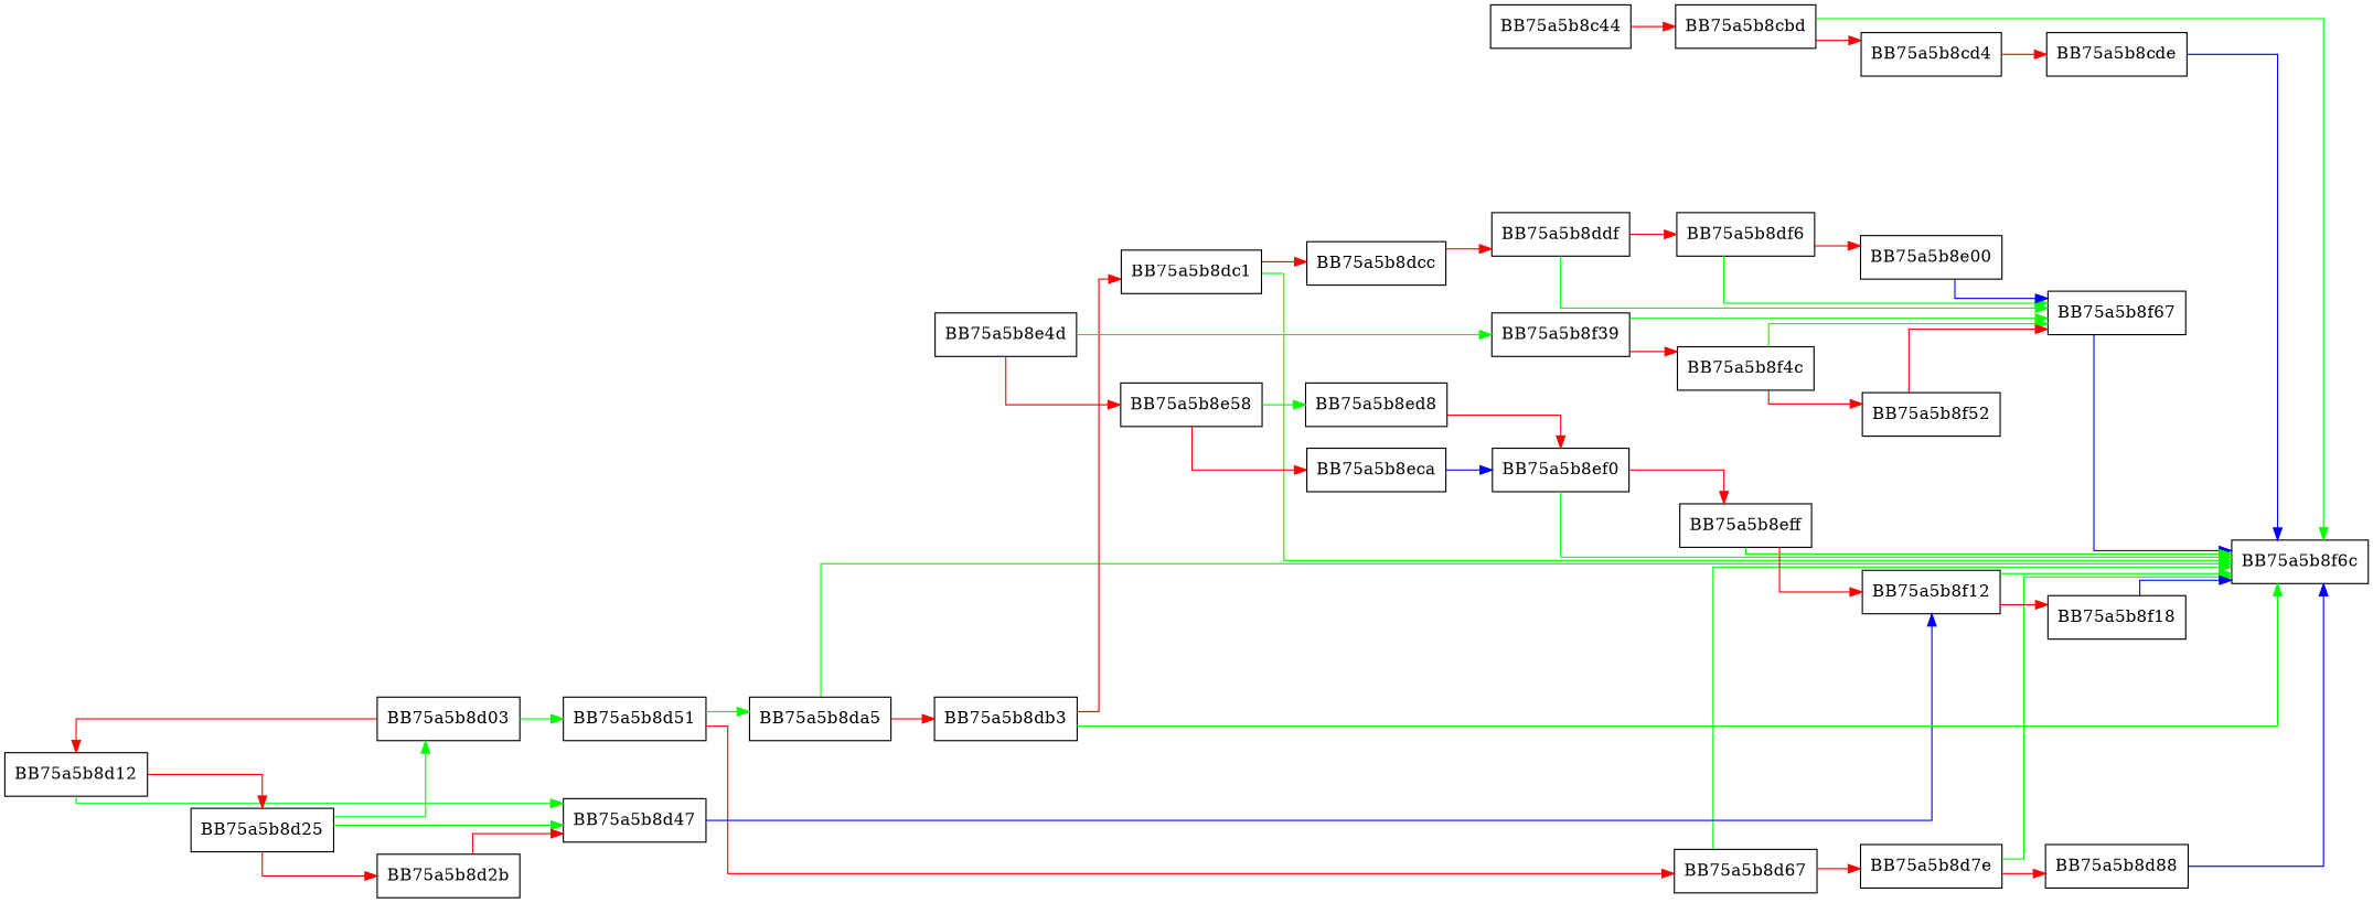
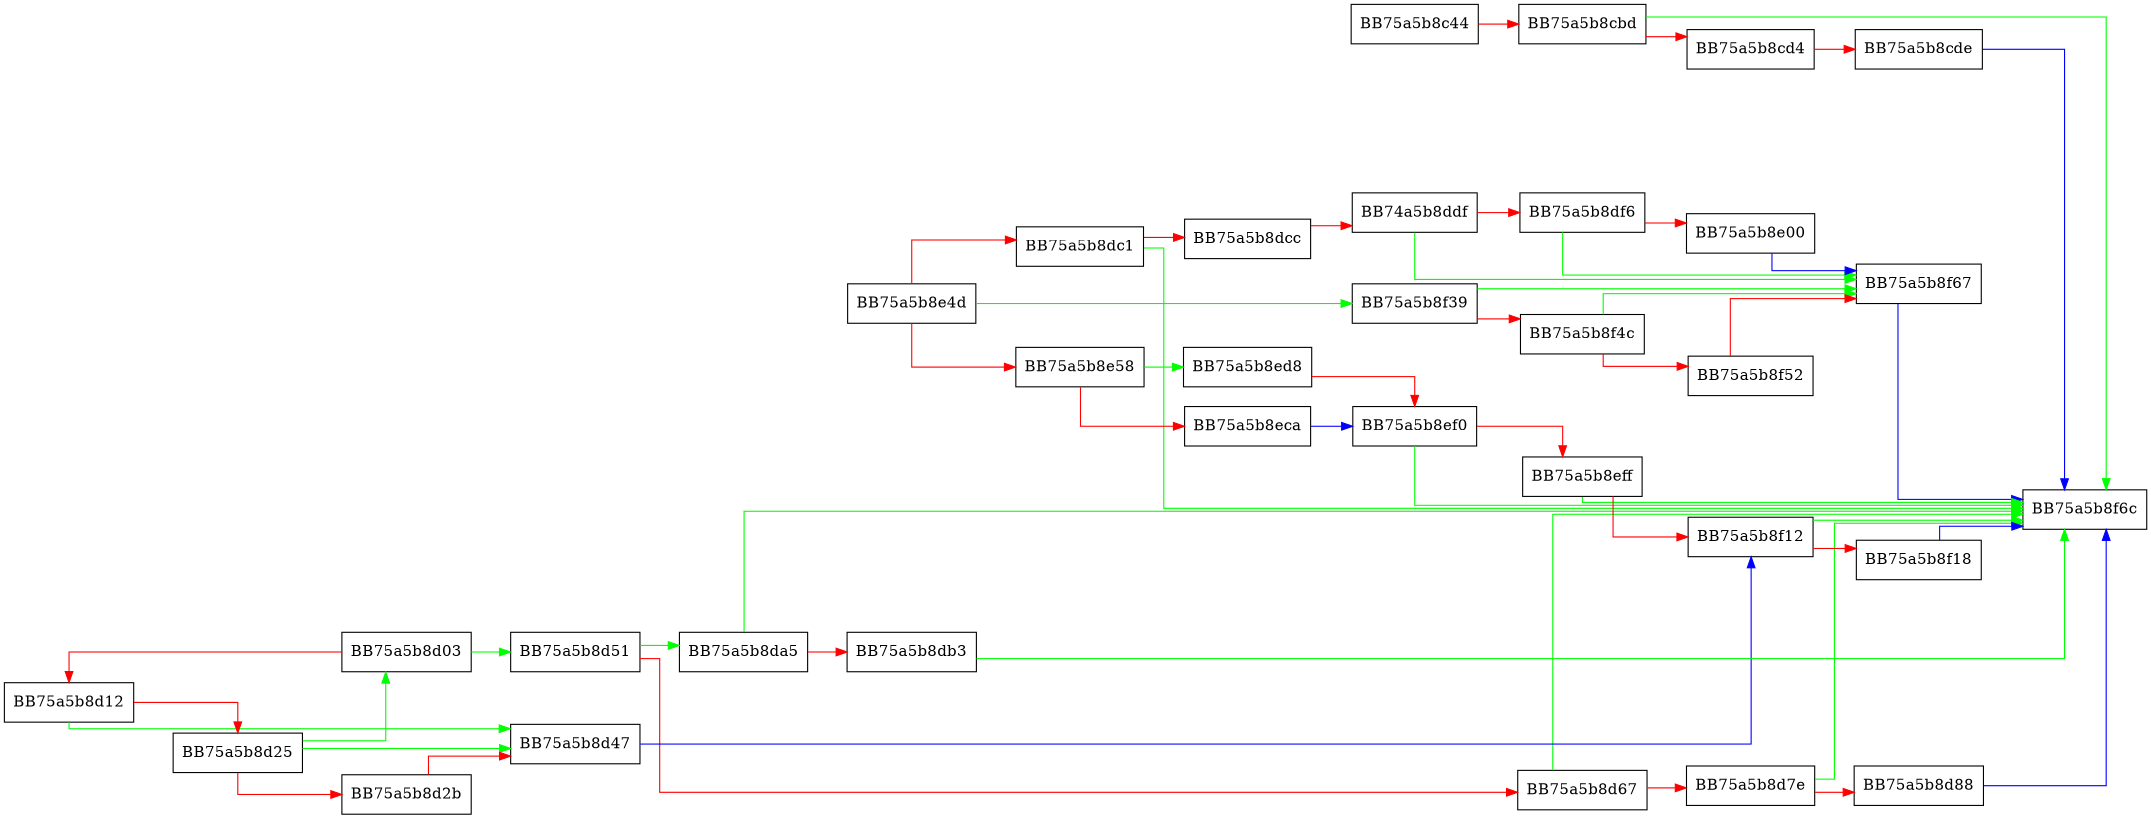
  digraph {
    fontname="DejaVu Serif"
    rankdir=LR
    splines=ortho
    node [fontname="DejaVu Serif" shape=box]
    edge [color=red fontname="DejaVu Serif"]
    BB75a5b8c44
    BB75a5b8cbd
    BB75a5b8d03
    BB75a5b8d51
    BB75a5b8d12
    BB75a5b8f6c
    BB75a5b8cd4
    BB75a5b8da5
    BB75a5b8d67
    BB75a5b8d47
    BB75a5b8d25
    BB75a5b8cde
    BB75a5b8db3
    BB75a5b8d7e
    BB75a5b8f12
    BB75a5b8d2b
    BB75a5b8dc1
    BB75a5b8d88
    BB75a5b8dcc
-   BB75a5b8ddf
+   BB75a5b8ddf [label=BB74a5b8ddf]
    BB75a5b8f67
    BB75a5b8df6
    BB75a5b8f39
    BB75a5b8f4c
    BB75a5b8e4d
    BB75a5b8e58
    BB75a5b8e00
    BB75a5b8f52
    BB75a5b8ed8
    BB75a5b8eca
    BB75a5b8ef0
    BB75a5b8eff
    BB75a5b8f18
    BB75a5b8c44 -> BB75a5b8cbd
    BB75a5b8cbd -> BB75a5b8f6c [color=green]
    BB75a5b8cbd -> BB75a5b8cd4
    BB75a5b8d03 -> BB75a5b8d51 [color=green]
    BB75a5b8d03 -> BB75a5b8d12
    BB75a5b8d51 -> BB75a5b8da5 [color=green]
    BB75a5b8d51 -> BB75a5b8d67
    BB75a5b8d12 -> BB75a5b8d47 [color=green]
    BB75a5b8d12 -> BB75a5b8d25
    BB75a5b8cd4 -> BB75a5b8cde
    BB75a5b8da5 -> BB75a5b8f6c [color=green]
    BB75a5b8da5 -> BB75a5b8db3
    BB75a5b8d67 -> BB75a5b8f6c [color=green]
    BB75a5b8d67 -> BB75a5b8d7e
    BB75a5b8d47 -> BB75a5b8f12 [color=blue]
    BB75a5b8d25 -> BB75a5b8d03 [color=green]
    BB75a5b8d25 -> BB75a5b8d47 [color=green]
    BB75a5b8d25 -> BB75a5b8d2b
    BB75a5b8cde -> BB75a5b8f6c [color=blue]
    BB75a5b8db3 -> BB75a5b8f6c [color=green]
-   BB75a5b8db3 -> BB75a5b8dc1
+   BB75a5b8e4d -> BB75a5b8dc1
    BB75a5b8d7e -> BB75a5b8f6c [color=green]
    BB75a5b8d7e -> BB75a5b8d88
    BB75a5b8f12 -> BB75a5b8f6c [color=green]
    BB75a5b8f12 -> BB75a5b8f18
    BB75a5b8d2b -> BB75a5b8d47
    BB75a5b8dc1 -> BB75a5b8f6c [color=green]
    BB75a5b8dc1 -> BB75a5b8dcc
    BB75a5b8d88 -> BB75a5b8f6c [color=blue]
    BB75a5b8dcc -> BB75a5b8ddf
    BB75a5b8ddf -> BB75a5b8f67 [color=green]
    BB75a5b8ddf -> BB75a5b8df6
    BB75a5b8f67 -> BB75a5b8f6c [color=blue]
    BB75a5b8df6 -> BB75a5b8f67 [color=green]
    BB75a5b8df6 -> BB75a5b8e00
    BB75a5b8f39 -> BB75a5b8f67 [color=green]
    BB75a5b8f39 -> BB75a5b8f4c
    BB75a5b8f4c -> BB75a5b8f67 [color=green]
    BB75a5b8f4c -> BB75a5b8f52
    BB75a5b8e4d -> BB75a5b8f39 [color=green]
    BB75a5b8e4d -> BB75a5b8e58
    BB75a5b8e58 -> BB75a5b8ed8 [color=green]
    BB75a5b8e58 -> BB75a5b8eca
    BB75a5b8e00 -> BB75a5b8f67 [color=blue]
    BB75a5b8f52 -> BB75a5b8f67
    BB75a5b8ed8 -> BB75a5b8ef0
    BB75a5b8eca -> BB75a5b8ef0 [color=blue]
    BB75a5b8ef0 -> BB75a5b8f6c [color=green]
    BB75a5b8ef0 -> BB75a5b8eff
    BB75a5b8eff -> BB75a5b8f6c [color=green]
    BB75a5b8eff -> BB75a5b8f12
    BB75a5b8f18 -> BB75a5b8f6c [color=blue]
  }
